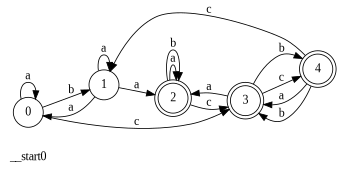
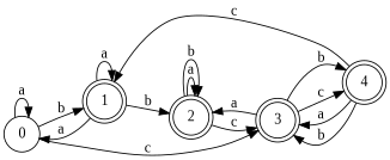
  digraph {
    fontname="Liberation Serif"
    rankdir=LR
    node [fontname="Liberation Serif" shape=doublecircle color=black fillcolor=white style=filled]
    edge [fontname="Liberation Serif"]
-   __start0 [shape=none color="" fillcolor="" style=""]
    n2 [label=0 shape=circle]
-   n3 [label=1 shape=circle]
+   n3 [label=1]
    n4 [label=3 style="rounded,filled"]
    n5 [label=2]
    n6 [label=4 style="rounded,filled"]
    n2 -> n2 [label=a]
    n2 -> n3 [label=b]
    n2 -> n4 [label=c]
    n3 -> n2 [label=a]
    n3 -> n3 [label=a]
-   n3 -> n5 [label=a]
+   n3 -> n5 [label=b]
    n4 -> n5 [label=a]
    n4 -> n6 [label=b]
    n4 -> n6 [label=c]
    n5 -> n4 [label=c]
    n5 -> n5 [label=a]
    n5 -> n5 [label=b]
    n6 -> n3 [label=c]
    n6 -> n4 [label=a]
    n6 -> n4 [label=b]
  }
